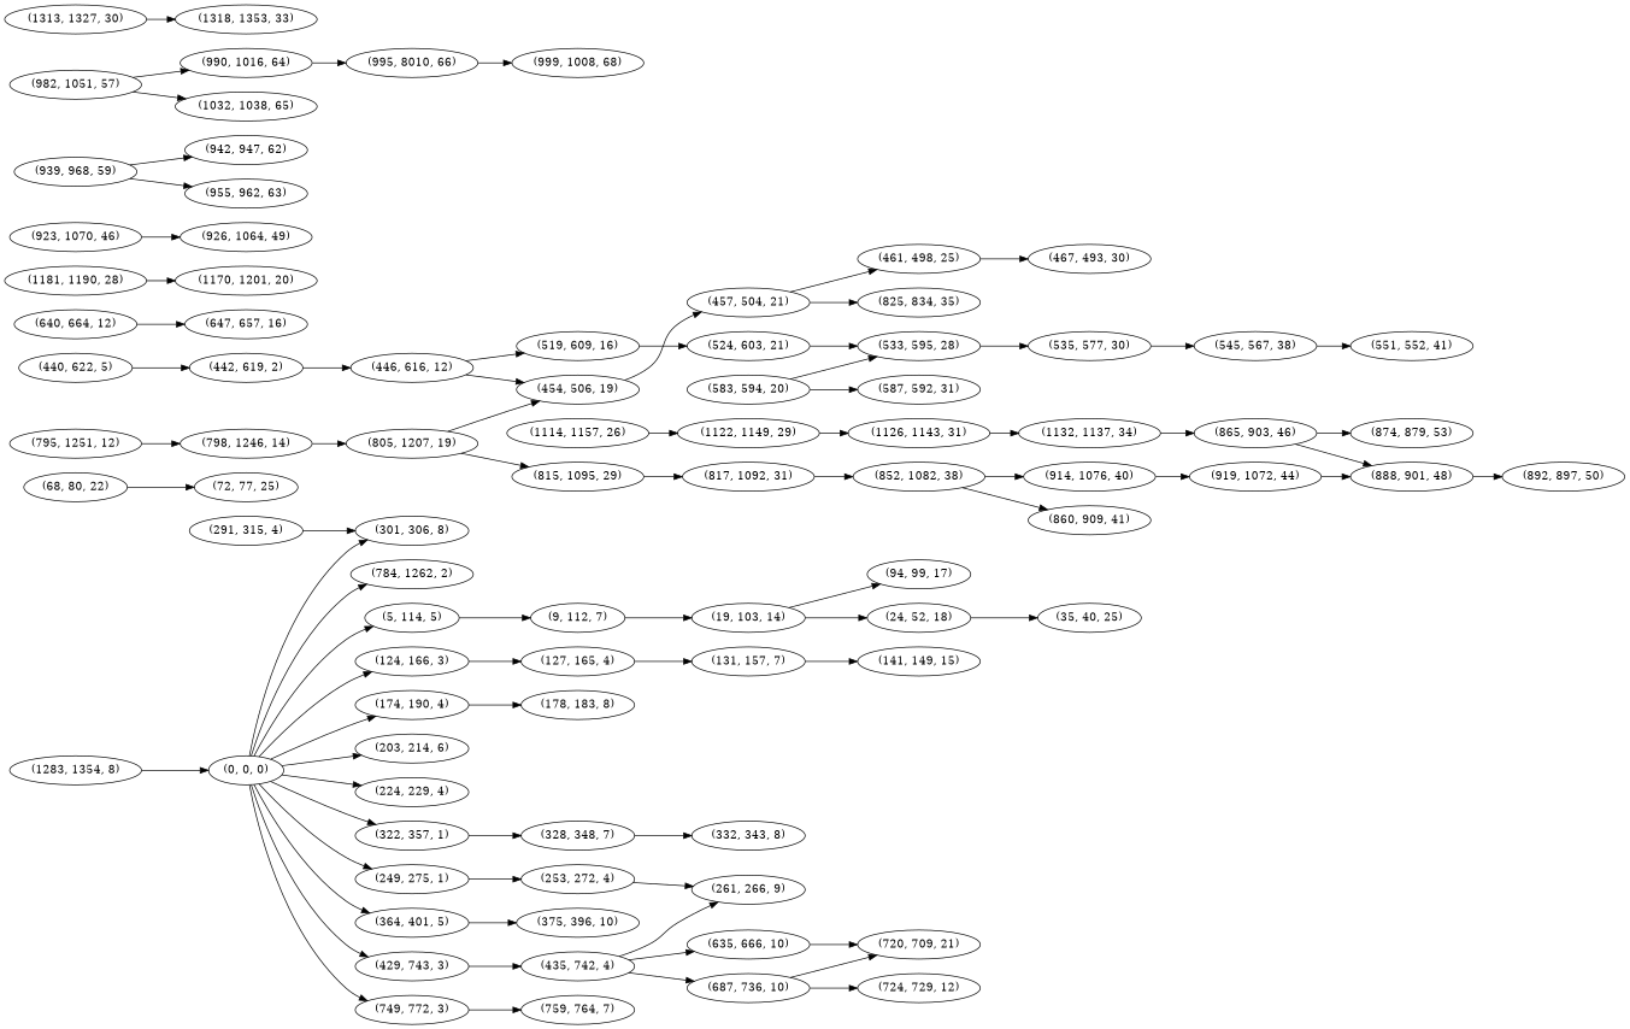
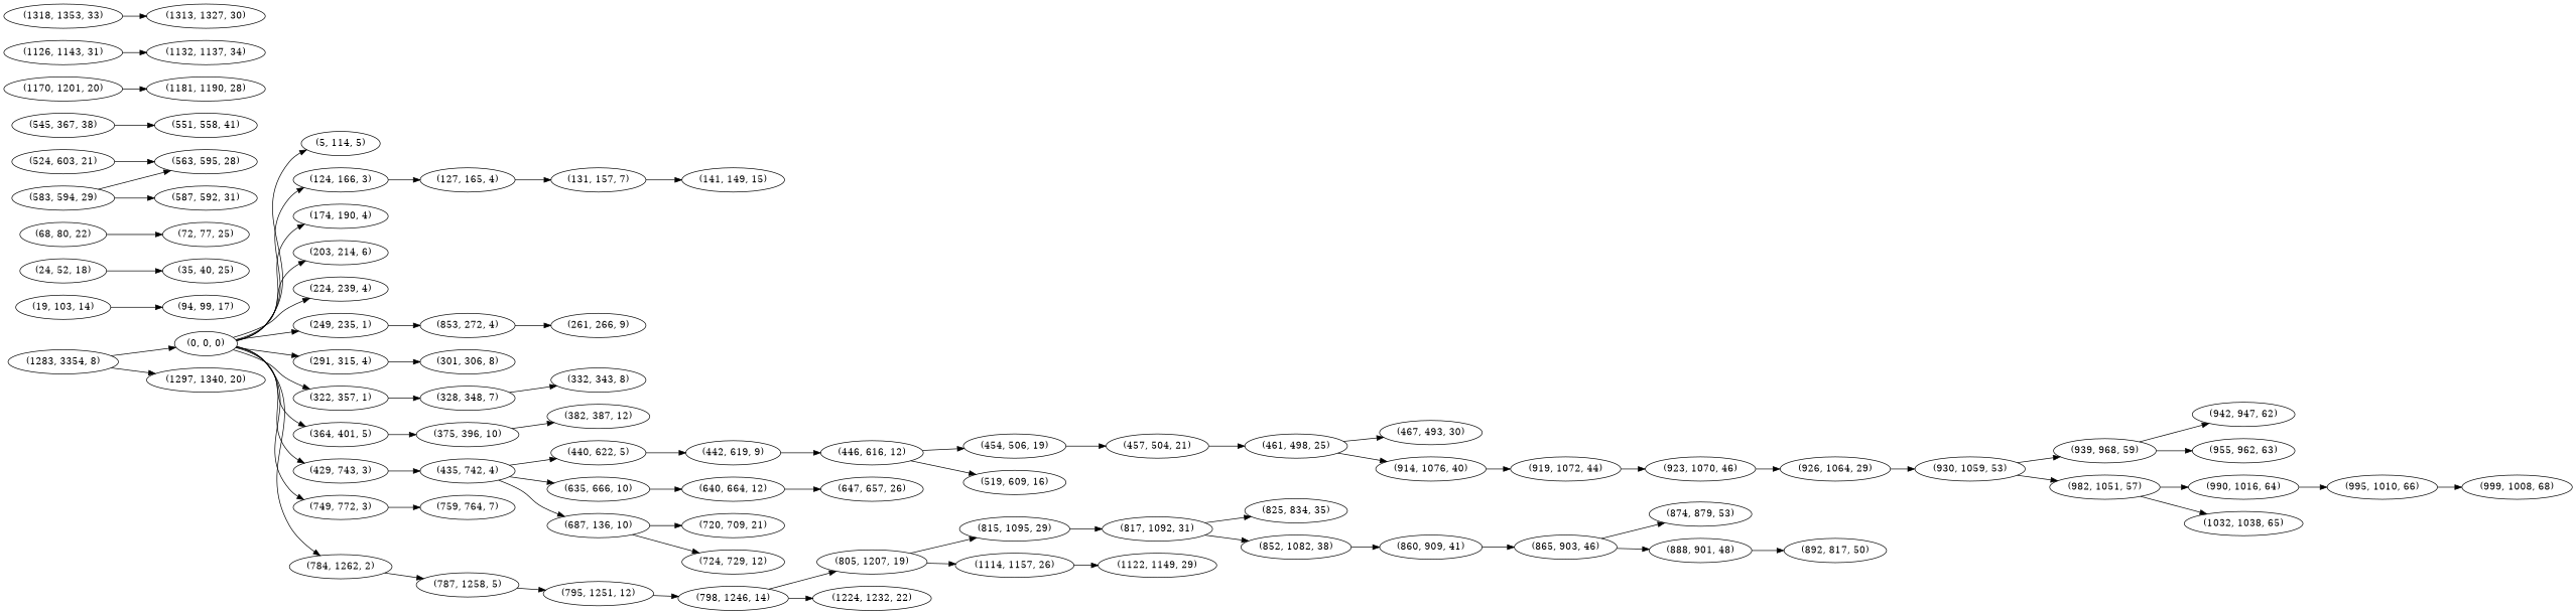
  digraph {
    rankdir=LR
    "(0, 0, 0)"
    "(5, 114, 5)"
    "(124, 166, 3)"
    "(174, 190, 4)"
    "(203, 214, 6)"
-   "(224, 229, 4)"
-   "(249, 275, 1)"
+   "(224, 229, 4)" [label="(224, 239, 4)"]
+   "(249, 275, 1)" [label="(249, 235, 1)"]
    "(291, 315, 4)"
    "(322, 357, 1)"
    "(364, 401, 5)"
    "(429, 743, 3)"
    "(749, 772, 3)"
    "(784, 1262, 2)"
-   "(9, 112, 7)"
    "(127, 165, 4)"
-   "(178, 183, 8)"
-   "(253, 272, 4)"
+   "(253, 272, 4)" [label="(853, 272, 4)"]
    "(301, 306, 8)"
    "(328, 348, 7)"
    "(375, 396, 10)"
    "(435, 742, 4)"
    "(759, 764, 7)"
-   "(1283, 1354, 8)"
+   "(787, 1258, 5)"
+   "(1283, 1354, 8)" [label="(1283, 3354, 8)"]
+   "(1297, 1340, 20)"
    "(19, 103, 14)"
    "(24, 52, 18)"
    "(94, 99, 17)"
    "(35, 40, 25)"
    "(68, 80, 22)"
    "(72, 77, 25)"
    "(131, 157, 7)"
    "(141, 149, 15)"
    "(261, 266, 9)"
    "(332, 343, 8)"
+   "(382, 387, 12)"
    n37 [label="(440, 622, 5)"]
    "(635, 666, 10)"
-   "(687, 736, 10)"
-   "(442, 619, 9)" [label="(442, 619, 2)"]
+   "(687, 736, 10)" [label="(687, 136, 10)"]
+   "(442, 619, 9)"
    "(640, 664, 12)"
    n42 [label="(720, 709, 21)"]
    "(724, 729, 12)"
    "(446, 616, 12)"
    "(454, 506, 19)"
    "(519, 609, 16)"
    "(457, 504, 21)"
    "(524, 603, 21)"
    "(461, 498, 25)"
    "(467, 493, 30)"
-   "(533, 595, 28)"
-   "(535, 577, 30)"
-   "(545, 567, 38)"
-   "(583, 594, 29)" [label="(583, 594, 20)"]
+   "(533, 595, 28)" [label="(563, 595, 28)"]
+   "(545, 567, 38)" [label="(545, 367, 38)"]
+   "(583, 594, 29)"
    "(587, 592, 31)"
-   "(551, 558, 41)" [label="(551, 552, 41)"]
-   "(647, 657, 16)"
+   "(551, 558, 41)"
+   "(647, 657, 16)" [label="(647, 657, 26)"]
    "(795, 1251, 12)"
    "(798, 1246, 14)"
    "(805, 1207, 19)"
+   "(1224, 1232, 22)"
    "(815, 1095, 29)"
    "(1114, 1157, 26)"
    "(817, 1092, 31)"
    "(1122, 1149, 29)"
    "(1170, 1201, 20)"
    "(1181, 1190, 28)"
    "(825, 834, 35)"
    "(852, 1082, 38)"
    "(860, 909, 41)"
    "(914, 1076, 40)"
    "(865, 903, 46)"
    "(919, 1072, 44)"
    "(874, 879, 53)"
    "(888, 901, 48)"
-   "(892, 897, 50)"
+   "(892, 897, 50)" [label="(892, 817, 50)"]
    "(923, 1070, 46)"
-   "(926, 1064, 49)"
+   "(926, 1064, 49)" [label="(926, 1064, 29)"]
+   "(930, 1059, 53)"
    "(939, 968, 59)"
    "(982, 1051, 57)"
    "(942, 947, 62)"
    "(955, 962, 63)"
    "(990, 1016, 64)"
    "(1032, 1038, 65)"
-   "(995, 1010, 66)" [label="(995, 8010, 66)"]
+   "(995, 1010, 66)"
    "(999, 1008, 68)"
    "(1126, 1143, 31)"
    "(1132, 1137, 34)"
    n90 [label="(1318, 1353, 33)"]
    "(1313, 1327, 30)"
    "(0, 0, 0)" -> "(5, 114, 5)"
    "(0, 0, 0)" -> "(124, 166, 3)"
    "(0, 0, 0)" -> "(174, 190, 4)"
    "(0, 0, 0)" -> "(203, 214, 6)"
    "(0, 0, 0)" -> "(224, 229, 4)"
    "(0, 0, 0)" -> "(249, 275, 1)"
-   "(0, 0, 0)" -> "(301, 306, 8)"
+   "(0, 0, 0)" -> "(291, 315, 4)"
    "(0, 0, 0)" -> "(322, 357, 1)"
    "(0, 0, 0)" -> "(364, 401, 5)"
    "(0, 0, 0)" -> "(429, 743, 3)"
    "(0, 0, 0)" -> "(749, 772, 3)"
    "(0, 0, 0)" -> "(784, 1262, 2)"
-   "(5, 114, 5)" -> "(9, 112, 7)"
    "(124, 166, 3)" -> "(127, 165, 4)"
-   "(174, 190, 4)" -> "(178, 183, 8)"
    "(249, 275, 1)" -> "(253, 272, 4)"
    "(291, 315, 4)" -> "(301, 306, 8)"
    "(322, 357, 1)" -> "(328, 348, 7)"
    "(364, 401, 5)" -> "(375, 396, 10)"
    "(429, 743, 3)" -> "(435, 742, 4)"
    "(749, 772, 3)" -> "(759, 764, 7)"
-   "(9, 112, 7)" -> "(19, 103, 14)"
+   "(784, 1262, 2)" -> "(787, 1258, 5)"
    "(127, 165, 4)" -> "(131, 157, 7)"
    "(253, 272, 4)" -> "(261, 266, 9)"
    "(328, 348, 7)" -> "(332, 343, 8)"
-   "(435, 742, 4)" -> "(261, 266, 9)"
+   "(375, 396, 10)" -> "(382, 387, 12)"
+   "(435, 742, 4)" -> n37
    "(435, 742, 4)" -> "(635, 666, 10)"
    "(435, 742, 4)" -> "(687, 736, 10)"
+   "(787, 1258, 5)" -> "(795, 1251, 12)"
    "(1283, 1354, 8)" -> "(0, 0, 0)"
-   "(19, 103, 14)" -> "(24, 52, 18)"
+   "(1283, 1354, 8)" -> "(1297, 1340, 20)"
    "(19, 103, 14)" -> "(94, 99, 17)"
    "(24, 52, 18)" -> "(35, 40, 25)"
    "(68, 80, 22)" -> "(72, 77, 25)"
    "(131, 157, 7)" -> "(141, 149, 15)"
    n37 -> "(442, 619, 9)"
-   "(635, 666, 10)" -> n42
+   "(635, 666, 10)" -> "(640, 664, 12)"
    "(687, 736, 10)" -> n42
    "(687, 736, 10)" -> "(724, 729, 12)"
    "(442, 619, 9)" -> "(446, 616, 12)"
    "(640, 664, 12)" -> "(647, 657, 16)"
    "(446, 616, 12)" -> "(454, 506, 19)"
    "(446, 616, 12)" -> "(519, 609, 16)"
    "(454, 506, 19)" -> "(457, 504, 21)"
-   "(519, 609, 16)" -> "(524, 603, 21)"
    "(457, 504, 21)" -> "(461, 498, 25)"
    "(524, 603, 21)" -> "(533, 595, 28)"
    "(461, 498, 25)" -> "(467, 493, 30)"
-   "(533, 595, 28)" -> "(535, 577, 30)"
-   "(535, 577, 30)" -> "(545, 567, 38)"
    "(545, 567, 38)" -> "(551, 558, 41)"
    "(583, 594, 29)" -> "(533, 595, 28)"
    "(583, 594, 29)" -> "(587, 592, 31)"
    "(795, 1251, 12)" -> "(798, 1246, 14)"
    "(798, 1246, 14)" -> "(805, 1207, 19)"
+   "(798, 1246, 14)" -> "(1224, 1232, 22)"
    "(805, 1207, 19)" -> "(815, 1095, 29)"
-   "(805, 1207, 19)" -> "(454, 506, 19)"
+   "(805, 1207, 19)" -> "(1114, 1157, 26)"
    "(815, 1095, 29)" -> "(817, 1092, 31)"
    "(1114, 1157, 26)" -> "(1122, 1149, 29)"
-   "(457, 504, 21)" -> "(825, 834, 35)"
+   "(817, 1092, 31)" -> "(825, 834, 35)"
    "(817, 1092, 31)" -> "(852, 1082, 38)"
-   "(1122, 1149, 29)" -> "(1126, 1143, 31)"
-   "(1181, 1190, 28)" -> "(1170, 1201, 20)"
+   "(1170, 1201, 20)" -> "(1181, 1190, 28)"
    "(852, 1082, 38)" -> "(860, 909, 41)"
-   "(852, 1082, 38)" -> "(914, 1076, 40)"
-   "(1132, 1137, 34)" -> "(865, 903, 46)"
+   "(461, 498, 25)" -> "(914, 1076, 40)"
+   "(860, 909, 41)" -> "(865, 903, 46)"
    "(914, 1076, 40)" -> "(919, 1072, 44)"
    "(865, 903, 46)" -> "(874, 879, 53)"
    "(865, 903, 46)" -> "(888, 901, 48)"
-   "(919, 1072, 44)" -> "(888, 901, 48)"
+   "(919, 1072, 44)" -> "(923, 1070, 46)"
    "(888, 901, 48)" -> "(892, 897, 50)"
    "(923, 1070, 46)" -> "(926, 1064, 49)"
+   "(926, 1064, 49)" -> "(930, 1059, 53)"
+   "(930, 1059, 53)" -> "(939, 968, 59)"
+   "(930, 1059, 53)" -> "(982, 1051, 57)"
    "(939, 968, 59)" -> "(942, 947, 62)"
    "(939, 968, 59)" -> "(955, 962, 63)"
    "(982, 1051, 57)" -> "(990, 1016, 64)"
    "(982, 1051, 57)" -> "(1032, 1038, 65)"
    "(990, 1016, 64)" -> "(995, 1010, 66)"
    "(995, 1010, 66)" -> "(999, 1008, 68)"
    "(1126, 1143, 31)" -> "(1132, 1137, 34)"
-   "(1313, 1327, 30)" -> n90
+   n90 -> "(1313, 1327, 30)"
  }
